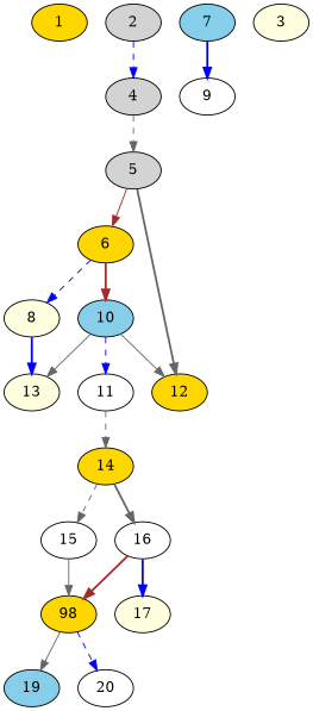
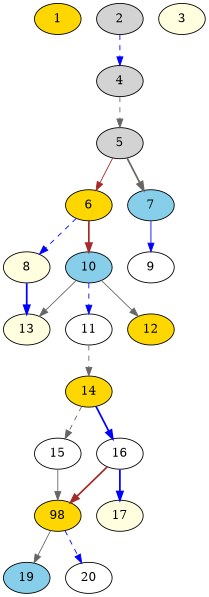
  digraph {
    node [alpha=0.07 fillcolor=gold style=filled]
    edge [color=gray40 style=dashed]
    1 [alpha=0.14 expect_size=52210688]
    2 [alpha=0.04 expect_size=16422912 fillcolor=lightgrey]
    4 [alpha=0.15 expect_size=24960000 fillcolor=lightgrey]
    5 [expect_size=39435264 fillcolor=lightgrey]
    6 [alpha=0.10 expect_size=51896320]
    7 [alpha=0.17 expect_size=48317440 fillcolor=skyblue]
    3 [alpha=0.03 expect_size=17690624 fillcolor=lightyellow]
    8 [alpha=0.20 expect_size=32892928 fillcolor=lightyellow]
    10 [alpha=0.17 expect_size=5852160 fillcolor=skyblue]
    9 [alpha=0.12 expect_size=50012160 fillcolor=white]
    13 [alpha=0.08 expect_size=13113344 fillcolor=lightyellow]
    11 [expect_size=18396160 fillcolor=white]
    12 [alpha=0.00 expect_size=51278848]
    14 [alpha=0.09 expect_size=20019200]
    15 [alpha=0.18 expect_size=9015296 fillcolor=white]
    16 [alpha=0.10 expect_size=24526848 fillcolor=white]
    n17 [alpha=0.06 expect_size=39629824 label=98]
    17 [alpha=0.08 expect_size=47414272 fillcolor=lightyellow]
    19 [alpha=0.00 expect_size=39443456 fillcolor=skyblue]
    20 [alpha=0.18 expect_size=20558848 fillcolor=white]
    2 -> 4 [color=blue]
    4 -> 5
    5 -> 6 [color=brown style=solid]
-   5 -> 12 [style=bold]
+   5 -> 7 [style=bold]
    6 -> 8 [color=blue]
    6 -> 10 [color=brown style=bold]
-   7 -> 9 [color=blue style=bold]
+   7 -> 9 [color=blue style=solid]
    8 -> 13 [color=blue style=bold]
    10 -> 13 [style=solid]
    10 -> 11 [color=blue]
    10 -> 12 [style=solid]
    11 -> 14
    14 -> 15
-   14 -> 16 [style=bold]
+   14 -> 16 [color=blue style=bold]
    15 -> n17 [style=solid]
    16 -> n17 [color=brown style=bold]
    16 -> 17 [color=blue style=bold]
    n17 -> 19 [style=solid]
    n17 -> 20 [color=blue]
  }
